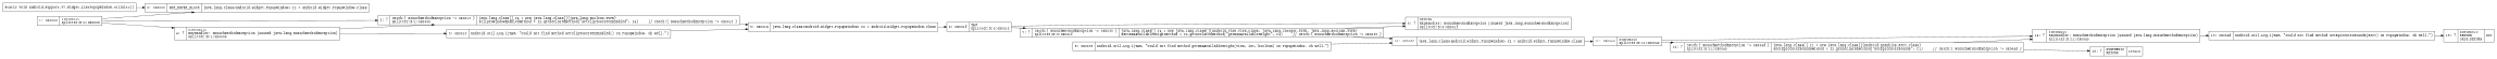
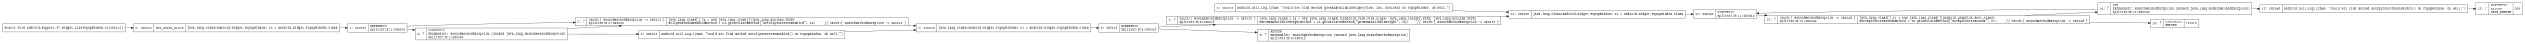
  digraph {
    fontname="Courier Prime"
    rankdir=LR
    node [fontname="Courier Prime" shape=record]
    edge [fontname="Courier Prime"]
    n1 [label="{0\:\ 0x0000|MTH_ENTER_BLOCK\l|java.lang.Class\<android.widget.PopupWindow\> r2 = android.widget.PopupWindow.class\l}"]
    n2 [label="{1\:\ 0x0006|SYNTHETIC\lSplitter:B:1:0x0006\l}"]
    n3 [label="{2\:\ ?|Catch:\{ NoSuchMethodException \-\> 0x0013 \}\lSplitter:B:1:0x0006\l|java.lang.Class[] r4 = new java.lang.Class[]\{java.lang.Boolean.TYPE\}\lsClipToWindowEnabledMethod = r2.getDeclaredMethod(\"setClipToScreenEnabled\", r4)     \/\/ Catch:\{ NoSuchMethodException \-\> 0x0013 \}\l}"]
    n4 [label="{4\:\ ?|SYNTHETIC\lExcHandler: NoSuchMethodException (unused java.lang.NoSuchMethodException)\lSplitter:B:1:0x0006\l}"]
    n5 [label="{5\:\ 0x001a|java.lang.Class\<android.widget.PopupWindow\> r2 = android.widget.PopupWindow.class\l}"]
    n6 [label="{3\:\ 0x0013|android.util.Log.i(TAG, \"Could not find method setClipToScreenEnabled() on PopupWindow. Oh well.\")\l}"]
-   n7 [label="{6\:\ 0x001f|TAG\lSplitter:B:6:0x001f\l}"]
+   n7 [label="{6\:\ 0x001f|SYNTHETIC\lSplitter:B:6:0x001f\l}"]
    n8 [label="{7\:\ ?|Catch:\{ NoSuchMethodException \-\> 0x0035 \}\lSplitter:B:6:0x001f\l|java.lang.Class[] r4 = new java.lang.Class[]\{android.view.View.class, java.lang.Integer.TYPE, java.lang.Boolean.TYPE\}\lsGetMaxAvailableHeightMethod = r2.getDeclaredMethod(\"getMaxAvailableHeight\", r4)     \/\/ Catch:\{ NoSuchMethodException \-\> 0x0035 \}\l}"]
    n9 [label="{9\:\ ?|RETURN\lExcHandler: NoSuchMethodException (unused java.lang.NoSuchMethodException)\lSplitter:B:6:0x001f\l}"]
    n10 [label="{10\:\ 0x003c|java.lang.Class\<android.widget.PopupWindow\> r2 = android.widget.PopupWindow.class\l}"]
    n11 [label="{11\:\ 0x0040|SYNTHETIC\lSplitter:B:11:0x0040\l}"]
    n12 [label="{8\:\ 0x0035|android.util.Log.i(TAG, \"Could not find method getMaxAvailableHeight(View, int, boolean) on PopupWindow. Oh well.\")\l}"]
    n13 [label="{12\:\ ?|Catch:\{ NoSuchMethodException \-\> 0x004d \}\lSplitter:B:11:0x0040\l|java.lang.Class[] r1 = new java.lang.Class[]\{android.graphics.Rect.class\}\lsSetEpicenterBoundsMethod = r2.getDeclaredMethod(\"setEpicenterBounds\", r1)     \/\/ Catch:\{ NoSuchMethodException \-\> 0x004d \}\l}"]
-   n14 [label="{14\:\ ?|SYNTHETIC\lExcHandler: NoSuchMethodException (unused java.lang.NoSuchMethodException)\lSplitter:B:11:0x0040\l}"]
+   n14 [label="{14\:\ ?|MTH\lExcHandler: NoSuchMethodException (unused java.lang.NoSuchMethodException)\lSplitter:B:11:0x0040\l}"]
    n15 [label="{16\:\ ?|SYNTHETIC\lRETURN\l|return\l}"]
    n16 [label="{13\:\ 0x004d|android.util.Log.i(TAG, \"Could not find method setEpicenterBounds(Rect) on PopupWindow. Oh well.\")\l}"]
    n17 [label="{15\:\ ?|SYNTHETIC\lRETURN\lORIG_RETURN\l|not\l}"]
    n18 [label="{static void android.support.v7.widget.ListPopupWindow.\<clinit\>() }"]
-   n2 -> n1
+   n1 -> n2
    n2 -> n3
    n2 -> n4
    n3 -> n5
    n4 -> n3
    n4 -> n6
    n5 -> n7
    n6 -> n5
    n7 -> n8
    n7 -> n9
-   n8 -> n9
    n8 -> n10
    n10 -> n11
    n11 -> n13
-   n11 -> n14
+   n14 -> n11
    n12 -> n10
    n13 -> n14
    n13 -> n15
    n14 -> n16
    n16 -> n17
    n18 -> n1
  }
